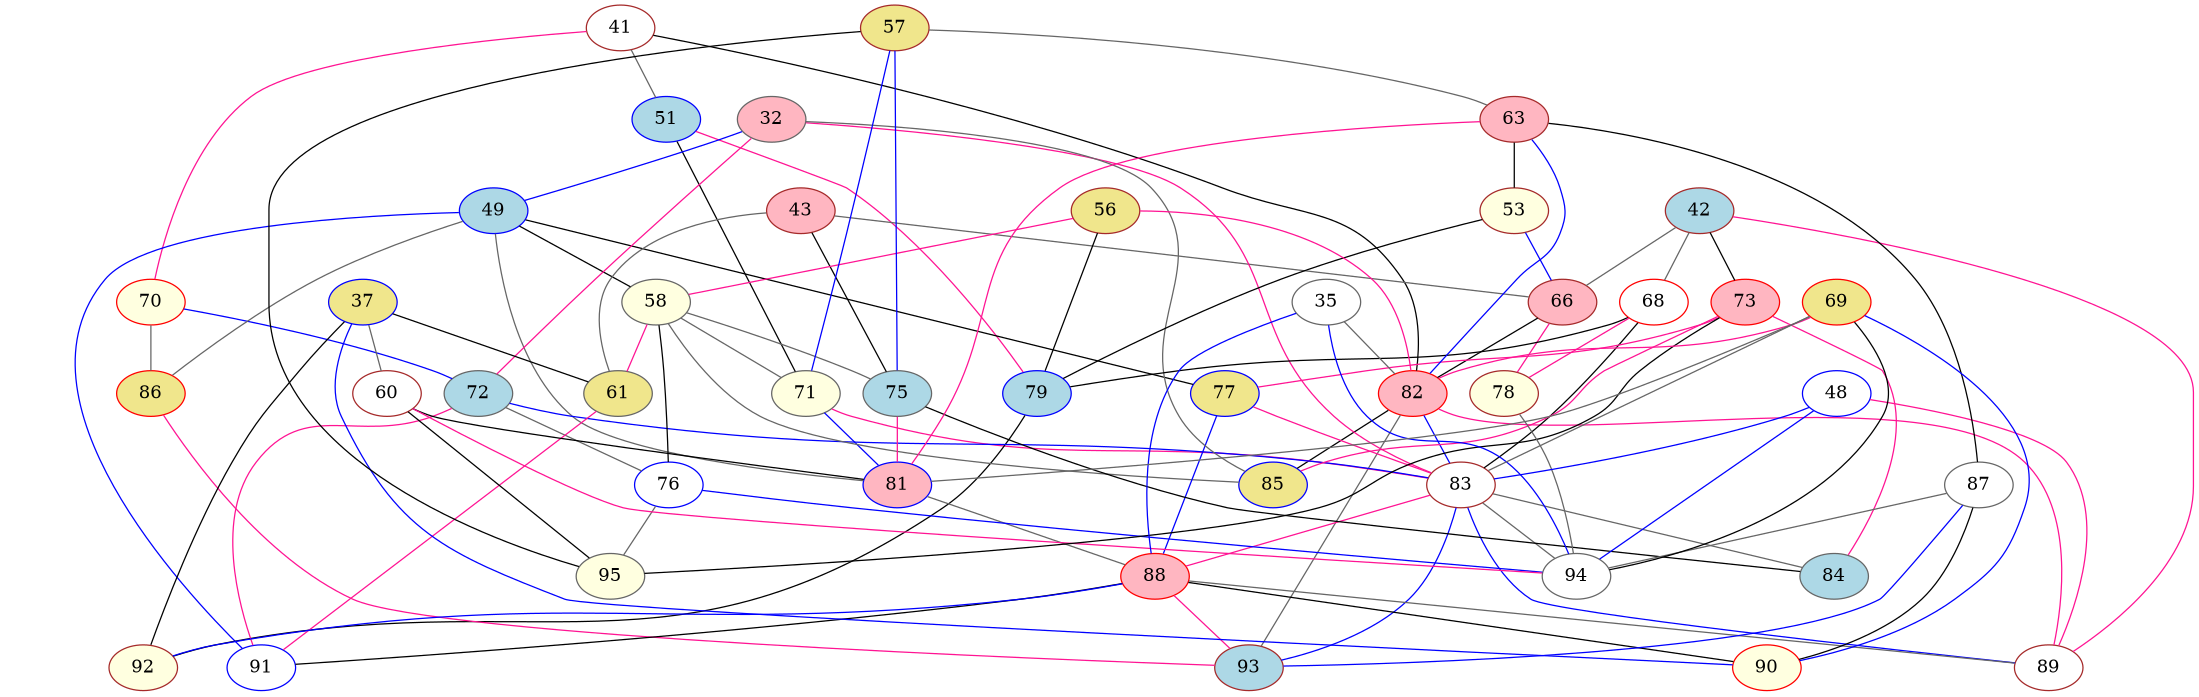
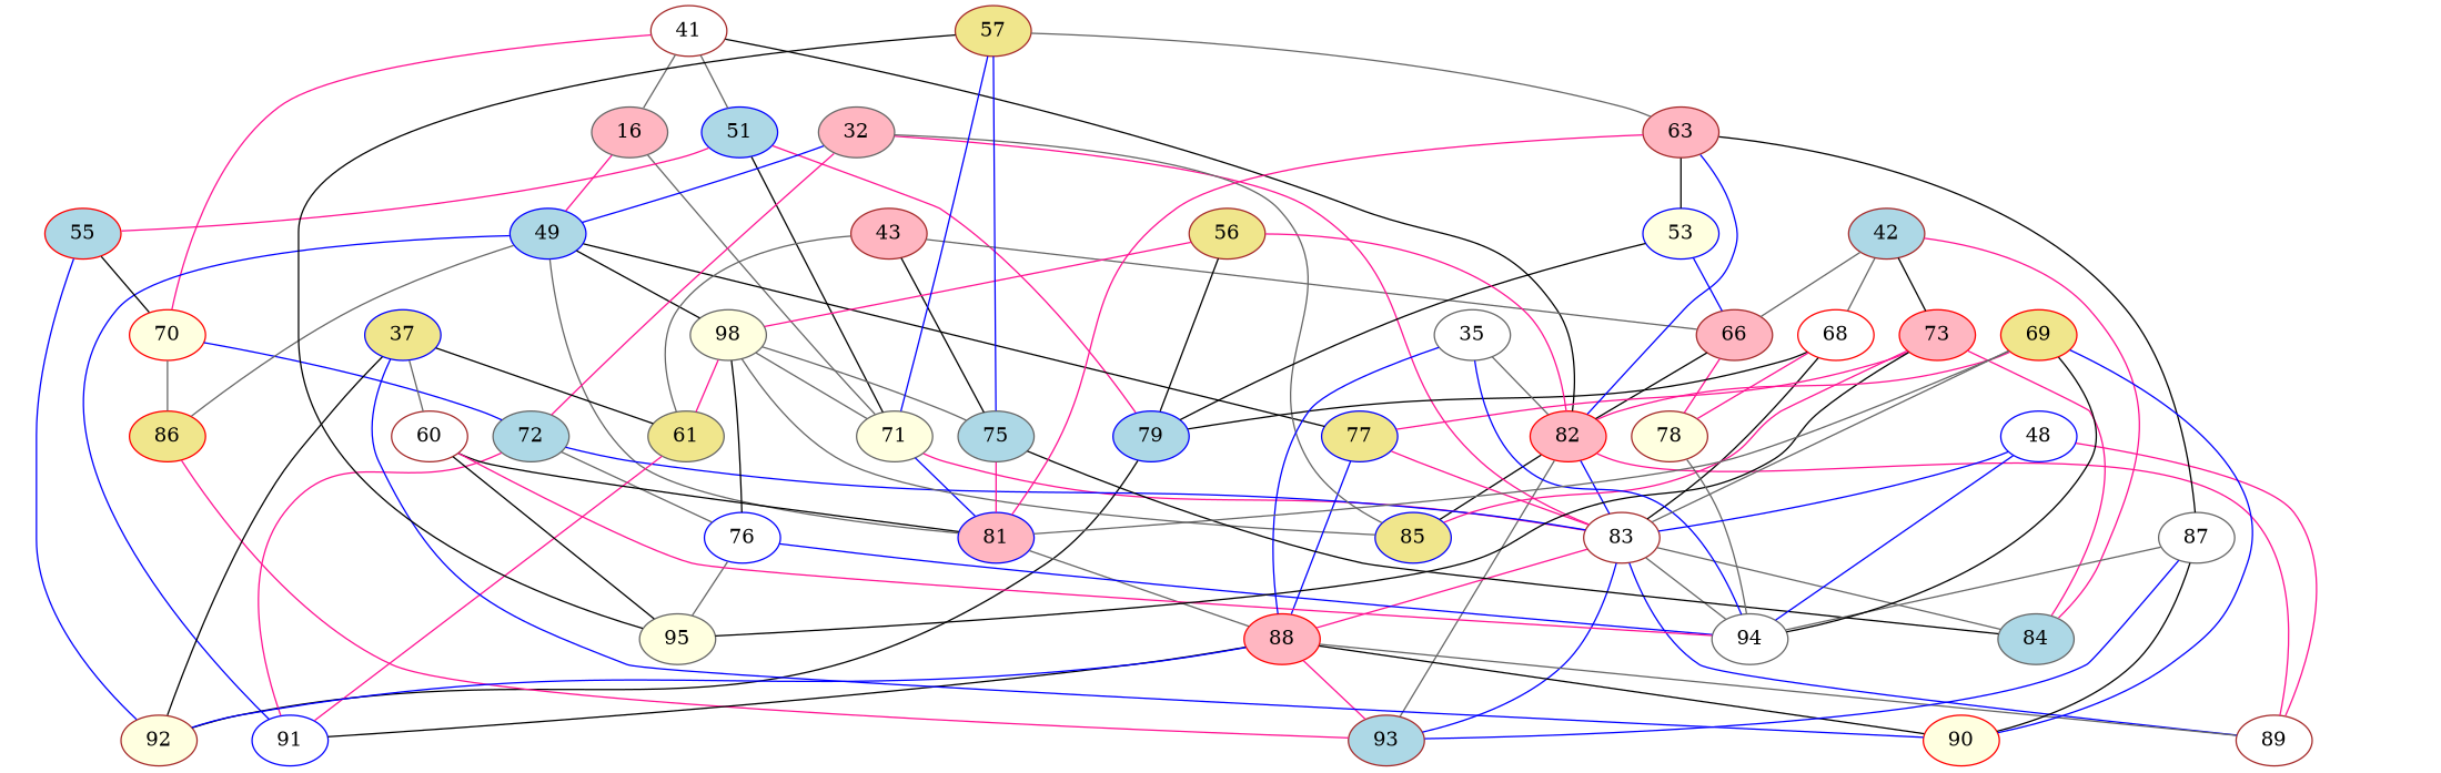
  graph {
    node [color=brown fillcolor=white style=filled]
    edge [color=gray40]
    n1 [label=41 super="+4"]
+   16 [color=gray40 fillcolor=lightpink]
    51 [color=blue fillcolor=lightblue]
    70 [color=red fillcolor=lightyellow]
    82 [color=red fillcolor=lightpink super="+27+52+34"]
    49 [color=blue fillcolor=lightblue super="+33+39"]
    71 [color=gray40 fillcolor=lightyellow super="+19"]
+   55 [color=red fillcolor=lightblue]
    79 [color=blue fillcolor=lightblue super="+62"]
    86 [color=red fillcolor=khaki]
    72 [color=gray40 fillcolor=lightblue super="+44"]
    83 [super="+23+74+80+50"]
    85 [color=blue fillcolor=khaki]
    89 [super="+7"]
    93 [fillcolor=lightblue super="+20"]
-   58 [color=gray40 fillcolor=lightyellow super="+41"]
+   58 [color=gray40 fillcolor=lightyellow super="+41" label=98]
    77 [color=blue fillcolor=khaki]
    81 [color=blue fillcolor=lightpink super="+9+46"]
    91 [color=blue]
    43 [fillcolor=lightpink]
    61 [color=gray40 fillcolor=khaki]
    66 [fillcolor=lightpink super="+6"]
    75 [color=gray40 fillcolor=lightblue super="+65"]
    88 [color=red fillcolor=lightpink super="+2+10+36"]
    90 [color=red fillcolor=lightyellow]
    92 [fillcolor=lightyellow super="+47"]
    32 [color=gray40 fillcolor=lightpink super="+14"]
    76 [color=blue]
    94 [color=gray40 super="+67"]
    84 [color=gray40 fillcolor=lightblue]
    37 [color=blue fillcolor=khaki]
    60
    95 [color=gray40 fillcolor=lightyellow]
    42 [fillcolor=lightblue super="+30"]
    68 [color=red super="+35"]
    73 [color=red fillcolor=lightpink super="+8"]
    78 [fillcolor=lightyellow super="+13"]
    n38 [color=gray40 label=35 super="+29"]
    48 [color=blue super="+31"]
-   53 [fillcolor=lightyellow]
+   53 [color=blue fillcolor=lightyellow]
    56 [fillcolor=khaki super="+25"]
    57 [fillcolor=khaki]
    63 [fillcolor=lightpink]
    87 [color=gray40]
    69 [color=red fillcolor=khaki super="+54"]
+   n1 -- 16 [weight=2]
    n1 -- 51
    n1 -- 70 [color=deeppink]
    n1 -- 82 [color=black weight=2]
+   16 -- 49 [color=deeppink]
+   16 -- 71
    51 -- 71 [color=black]
+   51 -- 55 [color=deeppink]
    51 -- 79 [color=deeppink]
    70 -- 86
    70 -- 72 [color=blue]
    82 -- 83 [color=blue weight=2]
    82 -- 85 [color=black]
    82 -- 89 [color=deeppink]
    82 -- 93
    49 -- 86
    49 -- 58 [color=black]
    49 -- 77 [color=black]
    49 -- 81
    49 -- 91 [color=blue]
    71 -- 83 [color=deeppink weight=5]
    71 -- 81 [color=blue]
+   55 -- 70 [color=black]
+   55 -- 92 [color=blue weight=2]
    79 -- 92 [color=black weight=2]
    86 -- 93 [color=deeppink]
    72 -- 83 [color=blue]
    72 -- 91 [color=deeppink]
    72 -- 76
    83 -- 89 [color=blue]
    83 -- 93 [color=blue]
    83 -- 88 [color=deeppink]
    83 -- 94
    83 -- 84
    58 -- 71
    58 -- 85
    58 -- 61 [color=deeppink]
    58 -- 75
    58 -- 76 [color=black]
    77 -- 83 [color=deeppink]
    77 -- 88 [color=blue]
    81 -- 88
    43 -- 61
    43 -- 66
    43 -- 75 [color=black]
    61 -- 91 [color=deeppink]
    66 -- 82 [color=black]
    66 -- 78 [color=deeppink weight=2]
    75 -- 81 [color=deeppink weight=2]
    75 -- 84 [color=black]
    88 -- 89
    88 -- 93 [color=deeppink weight=2]
    88 -- 91 [color=black]
    88 -- 90 [color=black]
    88 -- 92 [color=blue]
    32 -- 49 [color=blue]
    32 -- 72 [color=deeppink weight=2]
    32 -- 83 [color=deeppink weight=2]
    32 -- 85
    76 -- 94 [color=blue]
    76 -- 95
    37 -- 61 [color=black]
    37 -- 90 [color=blue]
    37 -- 92 [color=black]
    37 -- 60
    60 -- 81 [color=black]
    60 -- 94 [color=deeppink]
    60 -- 95 [color=black]
-   42 -- 89 [color=deeppink]
+   42 -- 84 [color=deeppink]
    42 -- 66
    42 -- 68 [weight=2]
    42 -- 73 [color=black]
    68 -- 79 [color=black]
    68 -- 83 [color=black weight=3]
    68 -- 78 [color=deeppink weight=2]
    73 -- 85 [color=deeppink]
    73 -- 77 [color=deeppink]
    73 -- 84 [color=deeppink weight=2]
    73 -- 95 [color=black]
    78 -- 94 [weight=2]
    n38 -- 82
    n38 -- 88 [color=blue weight=3]
    n38 -- 94 [color=blue weight=2]
    48 -- 83 [color=blue]
    48 -- 89 [color=deeppink weight=2]
    48 -- 94 [color=blue]
    53 -- 79 [color=black]
    53 -- 66 [color=blue]
    56 -- 82 [color=deeppink]
    56 -- 79 [color=black]
    56 -- 58 [color=deeppink weight=2]
    57 -- 71 [color=blue]
    57 -- 75 [color=blue]
    57 -- 95 [color=black]
    57 -- 63
    63 -- 82 [color=blue]
    63 -- 81 [color=deeppink]
    63 -- 53 [color=black weight=2]
    63 -- 87 [color=black]
    87 -- 93 [color=blue]
    87 -- 90 [color=black]
    87 -- 94
    69 -- 82 [color=deeppink]
    69 -- 83 [weight=2]
    69 -- 81
    69 -- 90 [color=blue]
    69 -- 94 [color=black]
  }
